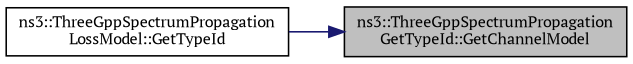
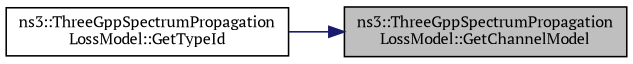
  digraph {
    rankdir=RL
    fontname="PT Serif"
    node [color=black fontname="PT Serif" fontsize=10 shape=record style=filled]
-   n1 [fillcolor=grey75 fontcolor=black height=0.2 label="ns3::ThreeGppSpectrumPropagation\lGetTypeId::GetChannelModel" width=0.4]
+   n1 [fillcolor=grey75 fontcolor=black height=0.2 label="ns3::ThreeGppSpectrumPropagation\lLossModel::GetChannelModel" width=0.4]
    n2 [fillcolor=white height=0.2 label="ns3::ThreeGppSpectrumPropagation\lLossModel::GetTypeId" width=0.4]
    n1 -> n2 [color=midnightblue dir=back fontname="PT Serif" fontsize=10 labelfontname=Helvetica labelfontsize=10 style=solid]
  }
